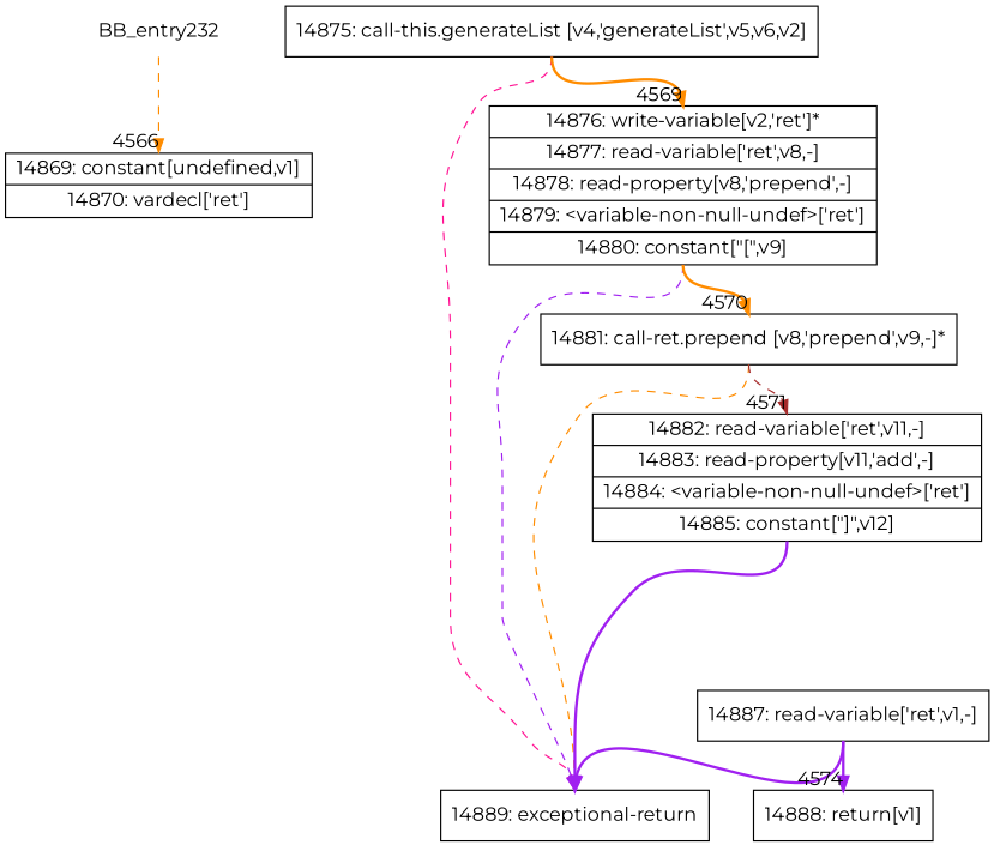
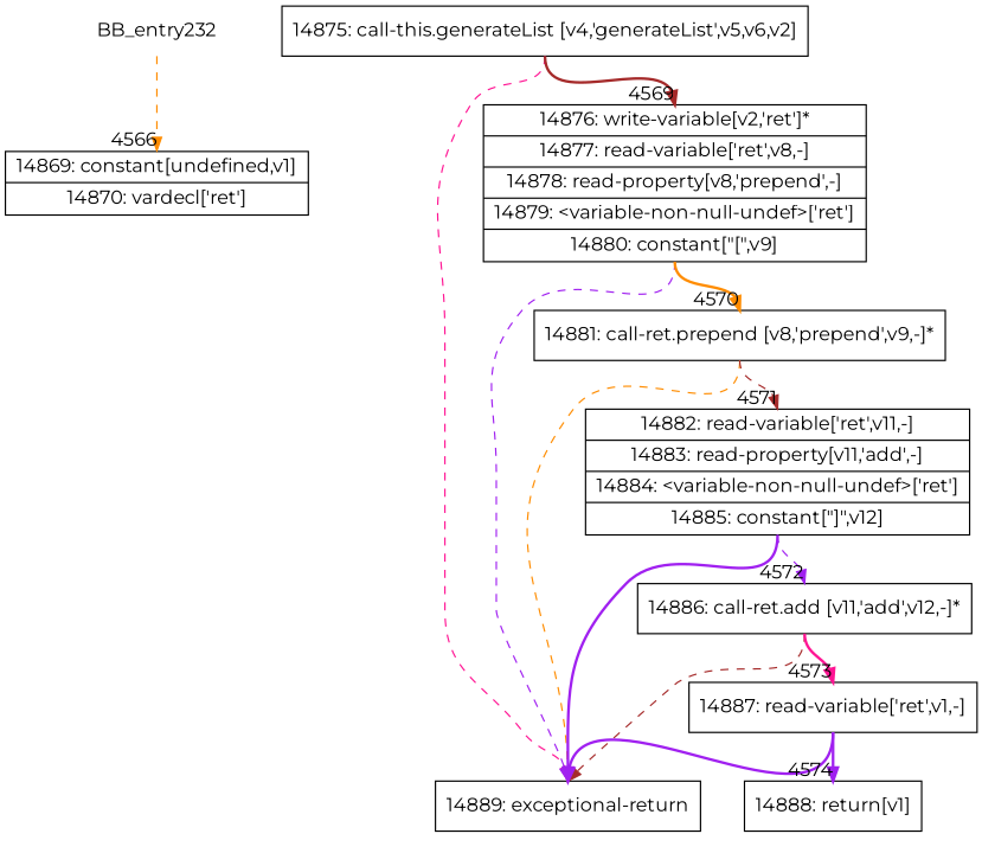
  digraph {
    fontname=Montserrat
    rankdir=TD
    node [fontname=Montserrat shape=record]
    edge [color=purple fontname=Montserrat headport=n style=dashed tailport=s]
    n1 [label=BB_entry232 shape=none]
    n2 [label="{14869: constant[undefined,v1]|14870: vardecl['ret']}"]
    n3 [label="{14875: call-this.generateList [v4,'generateList',v5,v6,v2]}"]
    n4 [label="{14889: exceptional-return}"]
    n5 [label="{14876: write-variable[v2,'ret']*|14877: read-variable['ret',v8,-]|14878: read-property[v8,'prepend',-]|14879: \<variable-non-null-undef\>['ret']|14880: constant[\"[\",v9]}"]
    n6 [label="{14881: call-ret.prepend [v8,'prepend',v9,-]*}"]
    n7 [label="{14882: read-variable['ret',v11,-]|14883: read-property[v11,'add',-]|14884: \<variable-non-null-undef\>['ret']|14885: constant[\"]\",v12]}"]
+   n8 [label="{14886: call-ret.add [v11,'add',v12,-]*}"]
    n9 [label="{14887: read-variable['ret',v1,-]}"]
    n10 [label="{14888: return[v1]}"]
    n1 -> n2 [color=darkorange headlabel="    4566"]
    n3 -> n4 [color=deeppink]
-   n3 -> n5 [color=darkorange headlabel="      4569" style=bold]
+   n3 -> n5 [color=brown headlabel="      4569" style=bold]
    n5 -> n4
    n5 -> n6 [color=darkorange headlabel="      4570" style=bold]
    n6 -> n4 [color=darkorange]
    n6 -> n7 [color=brown headlabel="      4571"]
    n7 -> n4 [style=bold]
+   n7 -> n8 [headlabel="      4572"]
+   n8 -> n4 [color=brown]
+   n8 -> n9 [color=deeppink headlabel="      4573" style=bold]
    n9 -> n4 [style=bold]
    n9 -> n10 [headlabel="      4574" style=bold]
  }
